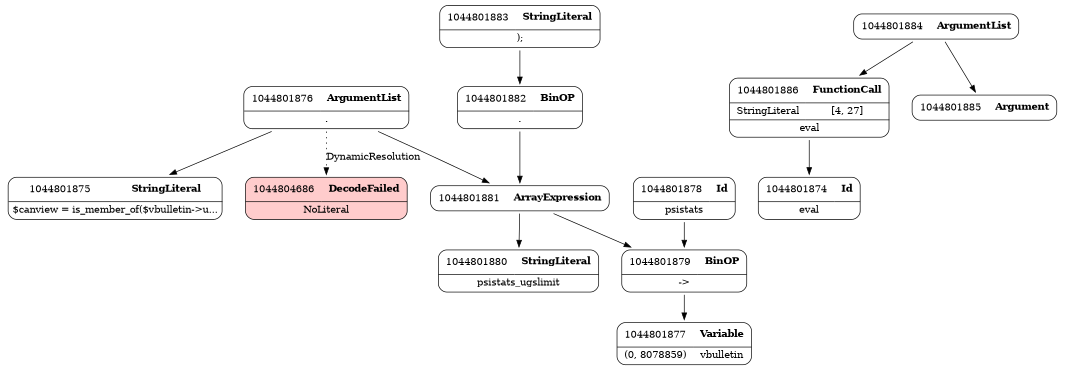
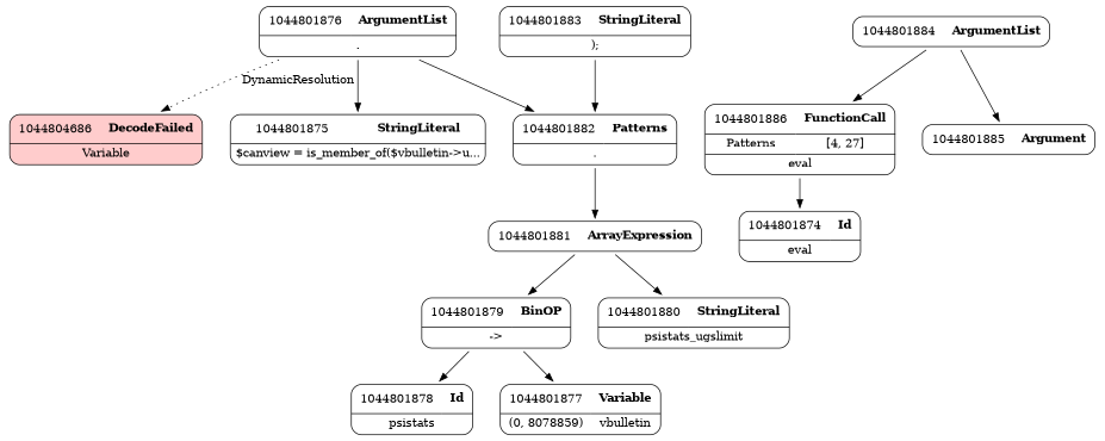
  digraph {
    node [shape=none]
    edge [weight=2]
-   n1 [label=<<TABLE border='1' cellspacing='0' cellpadding='10' style='rounded' bgcolor='#FFCCCC' ><TR><TD border='0'>1044804686</TD><TD border='0'><B>DecodeFailed</B></TD></TR><HR/><TR><TD border='0' cellpadding='5' colspan='2'>NoLiteral</TD></TR></TABLE>>]
+   n1 [label=<<TABLE border='1' cellspacing='0' cellpadding='10' style='rounded' bgcolor='#FFCCCC' ><TR><TD border='0'>1044804686</TD><TD border='0'><B>DecodeFailed</B></TD></TR><HR/><TR><TD border='0' cellpadding='5' colspan='2'>Variable</TD></TR></TABLE>>]
    n2 [label=<<TABLE border='1' cellspacing='0' cellpadding='10' style='rounded' ><TR><TD border='0'>1044801878</TD><TD border='0'><B>Id</B></TD></TR><HR/><TR><TD border='0' cellpadding='5' colspan='2'>psistats</TD></TR></TABLE>>]
    n3 [label=<<TABLE border='1' cellspacing='0' cellpadding='10' style='rounded' ><TR><TD border='0'>1044801879</TD><TD border='0'><B>BinOP</B></TD></TR><HR/><TR><TD border='0' cellpadding='5' colspan='2'>-&gt;</TD></TR></TABLE>>]
    n4 [label=<<TABLE border='1' cellspacing='0' cellpadding='10' style='rounded' ><TR><TD border='0'>1044801877</TD><TD border='0'><B>Variable</B></TD></TR><HR/><TR><TD border='0' cellpadding='5'>(0, 8078859)</TD><TD border='0' cellpadding='5'>vbulletin</TD></TR></TABLE>>]
    n5 [label=<<TABLE border='1' cellspacing='0' cellpadding='10' style='rounded' ><TR><TD border='0'>1044801876</TD><TD border='0'><B>ArgumentList</B></TD></TR><HR/><TR><TD border='0' cellpadding='5' colspan='2'>.</TD></TR></TABLE>>]
    n6 [label=<<TABLE border='1' cellspacing='0' cellpadding='10' style='rounded' ><TR><TD border='0'>1044801875</TD><TD border='0'><B>StringLiteral</B></TD></TR><HR/><TR><TD border='0' cellpadding='5' colspan='2'>$canview = is_member_of($vbulletin-&gt;u...</TD></TR></TABLE>>]
-   n7 [label=<<TABLE border='1' cellspacing='0' cellpadding='10' style='rounded' ><TR><TD border='0'>1044801882</TD><TD border='0'><B>BinOP</B></TD></TR><HR/><TR><TD border='0' cellpadding='5' colspan='2'>.</TD></TR></TABLE>>]
+   n7 [label=<<TABLE border='1' cellspacing='0' cellpadding='10' style='rounded' ><TR><TD border='0'>1044801882</TD><TD border='0'><B>Patterns</B></TD></TR><HR/><TR><TD border='0' cellpadding='5' colspan='2'>.</TD></TR></TABLE>>]
    n8 [label=<<TABLE border='1' cellspacing='0' cellpadding='10' style='rounded' ><TR><TD border='0'>1044801881</TD><TD border='0'><B>ArrayExpression</B></TD></TR></TABLE>>]
    n9 [label=<<TABLE border='1' cellspacing='0' cellpadding='10' style='rounded' ><TR><TD border='0'>1044801880</TD><TD border='0'><B>StringLiteral</B></TD></TR><HR/><TR><TD border='0' cellpadding='5' colspan='2'>psistats_ugslimit</TD></TR></TABLE>>]
    n10 [label=<<TABLE border='1' cellspacing='0' cellpadding='10' style='rounded' ><TR><TD border='0'>1044801883</TD><TD border='0'><B>StringLiteral</B></TD></TR><HR/><TR><TD border='0' cellpadding='5' colspan='2'>);</TD></TR></TABLE>>]
    n11 [label=<<TABLE border='1' cellspacing='0' cellpadding='10' style='rounded' ><TR><TD border='0'>1044801874</TD><TD border='0'><B>Id</B></TD></TR><HR/><TR><TD border='0' cellpadding='5' colspan='2'>eval</TD></TR></TABLE>>]
-   n12 [label=<<TABLE border='1' cellspacing='0' cellpadding='10' style='rounded' ><TR><TD border='0'>1044801886</TD><TD border='0'><B>FunctionCall</B></TD></TR><HR/><TR><TD border='0' cellpadding='5'>StringLiteral</TD><TD border='0' cellpadding='5'>[4, 27]</TD></TR><HR/><TR><TD border='0' cellpadding='5' colspan='2'>eval</TD></TR></TABLE>>]
+   n12 [label=<<TABLE border='1' cellspacing='0' cellpadding='10' style='rounded' ><TR><TD border='0'>1044801886</TD><TD border='0'><B>FunctionCall</B></TD></TR><HR/><TR><TD border='0' cellpadding='5'>Patterns</TD><TD border='0' cellpadding='5'>[4, 27]</TD></TR><HR/><TR><TD border='0' cellpadding='5' colspan='2'>eval</TD></TR></TABLE>>]
    n13 [label=<<TABLE border='1' cellspacing='0' cellpadding='10' style='rounded' ><TR><TD border='0'>1044801884</TD><TD border='0'><B>ArgumentList</B></TD></TR></TABLE>>]
    n14 [label=<<TABLE border='1' cellspacing='0' cellpadding='10' style='rounded' ><TR><TD border='0'>1044801885</TD><TD border='0'><B>Argument</B></TD></TR></TABLE>>]
-   n2 -> n3
+   n3 -> n2
    n3 -> n4
    n5 -> n1 [label=DynamicResolution style=dotted weight=""]
    n5 -> n6
-   n5 -> n8
+   n5 -> n7
    n7 -> n8
    n8 -> n3
    n8 -> n9
    n10 -> n7
    n12 -> n11
    n13 -> n12
    n13 -> n14
  }
